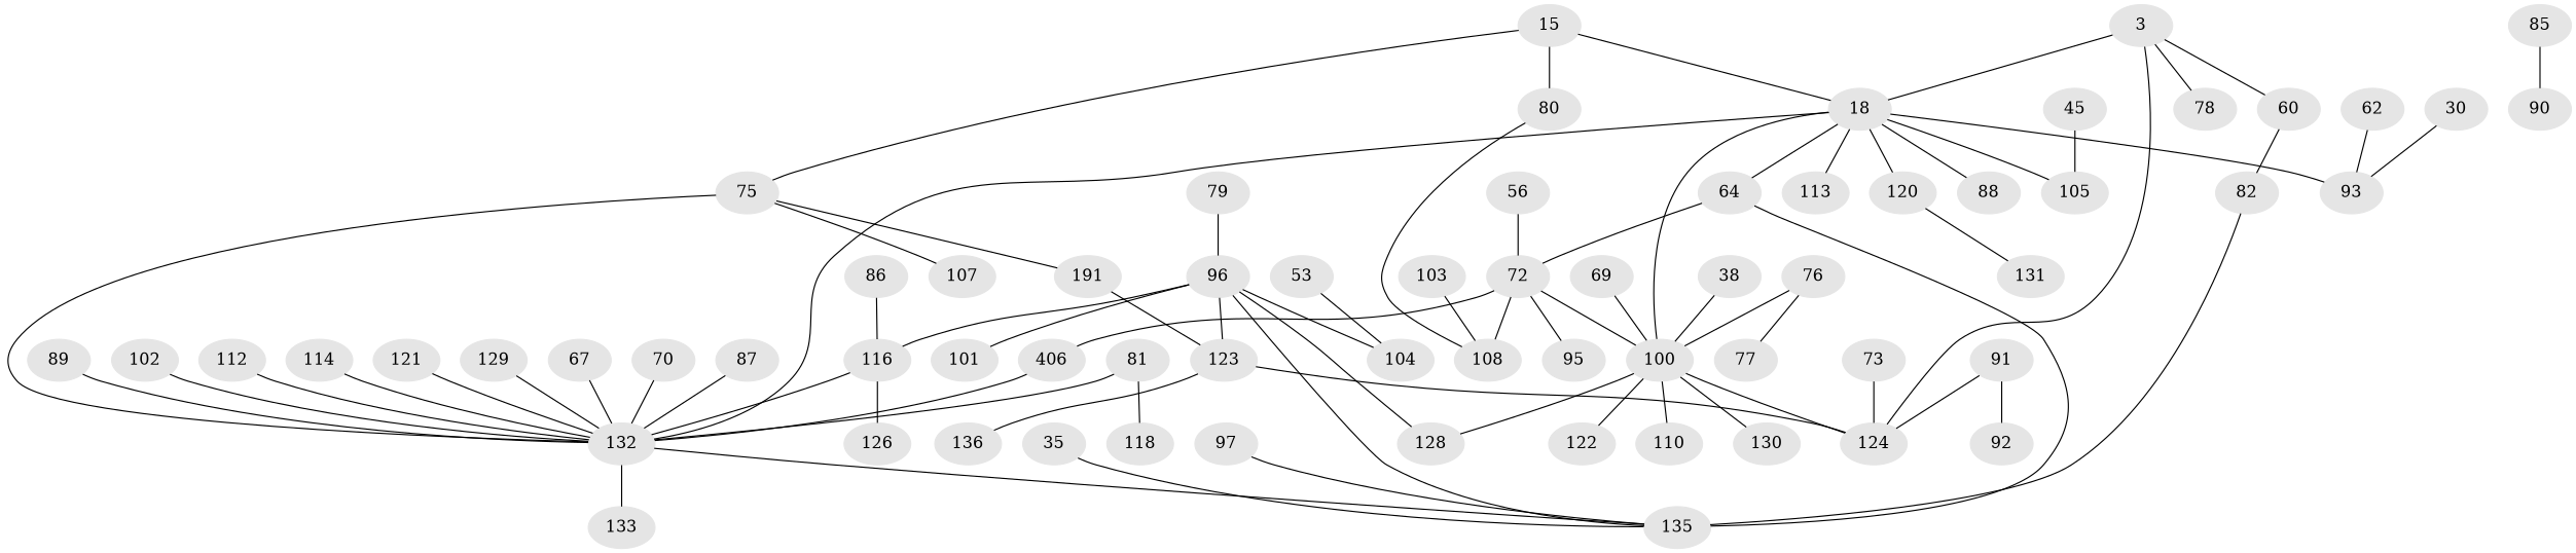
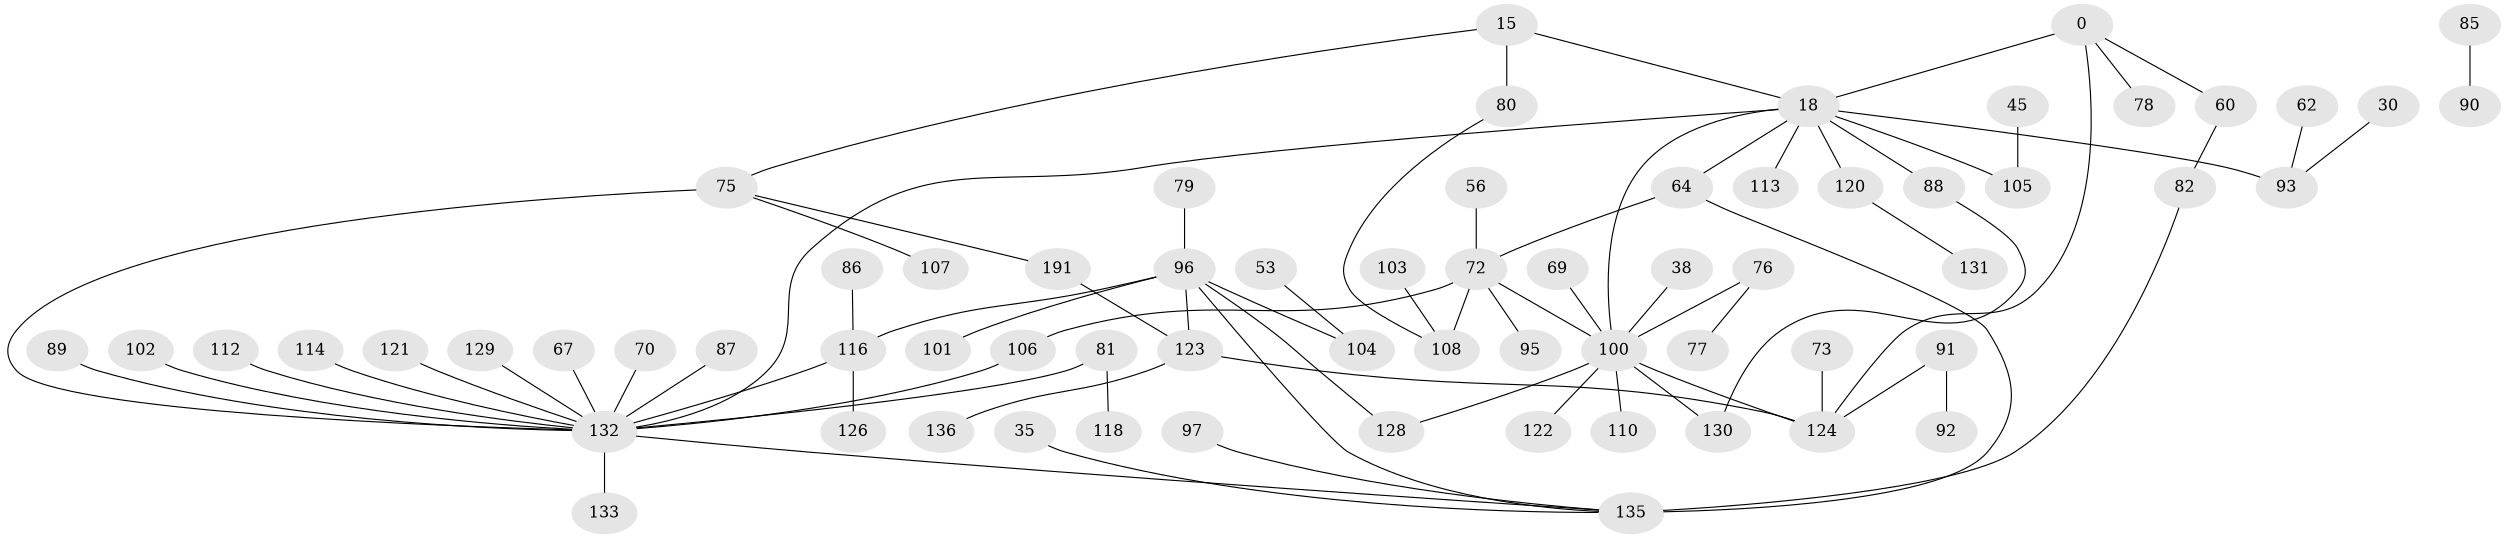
  graph {
    node [color=gray90 style=filled]
    18 [super="+1+2"]
    132 [super="+57+68"]
    64 [super="+25"]
    88
    93 [super="+22"]
    100 [super="+40+54"]
    105 [super="+99"]
    113 [super="+48"]
    120 [super="+17+23"]
-   3
+   3 [label=0]
    60 [super="+31"]
    78
    124 [super="+117+119+7"]
    82
    135 [super="+134+33"]
    133
    15 [super="+8"]
    75
    80 [super="+21+74"]
    107
    n21 [label=191]
    108 [super="+59+55+83+94"]
    72 [super="+51+52+61"]
    130
    128 [super="+63+46+125"]
    110
    122 [super="+20"]
    131
    30
    35
    38
    45
    104 [super="+44"]
    53
    95
-   106 [label=406]
+   106
    56
    62
    67
    69
    70
    73
    123 [super="+115"]
    76
    77
    96 [super="+39+47"]
    116 [super="+66"]
    101
    79
    81
    118
    85
    90
    126
    86
    87
    89
    91
    92
    136
    97
    102
    103
    112
    114
    121
    129
    18 -- 132
    18 -- 64
    18 -- 88
    18 -- 93 [weight=2]
    18 -- 100 [weight=2]
    18 -- 105 [weight=2]
    18 -- 113
    18 -- 120
    132 -- 135
    132 -- 133
    64 -- 135 [weight=3]
    64 -- 72
+   88 -- 130
    100 -- 124 [weight=2]
    100 -- 130
    100 -- 128
    100 -- 110
    100 -- 122
    120 -- 131
    3 -- 18
    3 -- 60
    3 -- 78
    3 -- 124 [weight=2]
    60 -- 82
    82 -- 135
    15 -- 18 [weight=2]
    15 -- 75
    15 -- 80 [weight=2]
    75 -- 132
    75 -- 107
    75 -- n21
    80 -- 108
    n21 -- 123
    72 -- 100 [weight=2]
    72 -- 108
    72 -- 95
    72 -- 106
    30 -- 93
    35 -- 135
    38 -- 100
    45 -- 105
    53 -- 104
    106 -- 132
    56 -- 72
    62 -- 93
    67 -- 132
    69 -- 100
    70 -- 132
    73 -- 124
    123 -- 124
    123 -- 136
    76 -- 100
    76 -- 77
    96 -- 135
    96 -- 128
    96 -- 104
    96 -- 123 [weight=2]
    96 -- 116
    96 -- 101
    116 -- 132 [weight=2]
    116 -- 126
    79 -- 96
    81 -- 132
    81 -- 118
    85 -- 90
    86 -- 116
    87 -- 132
    89 -- 132
    91 -- 124
    91 -- 92
    97 -- 135
    102 -- 132
    103 -- 108
    112 -- 132
    114 -- 132
    121 -- 132
    129 -- 132
  }
